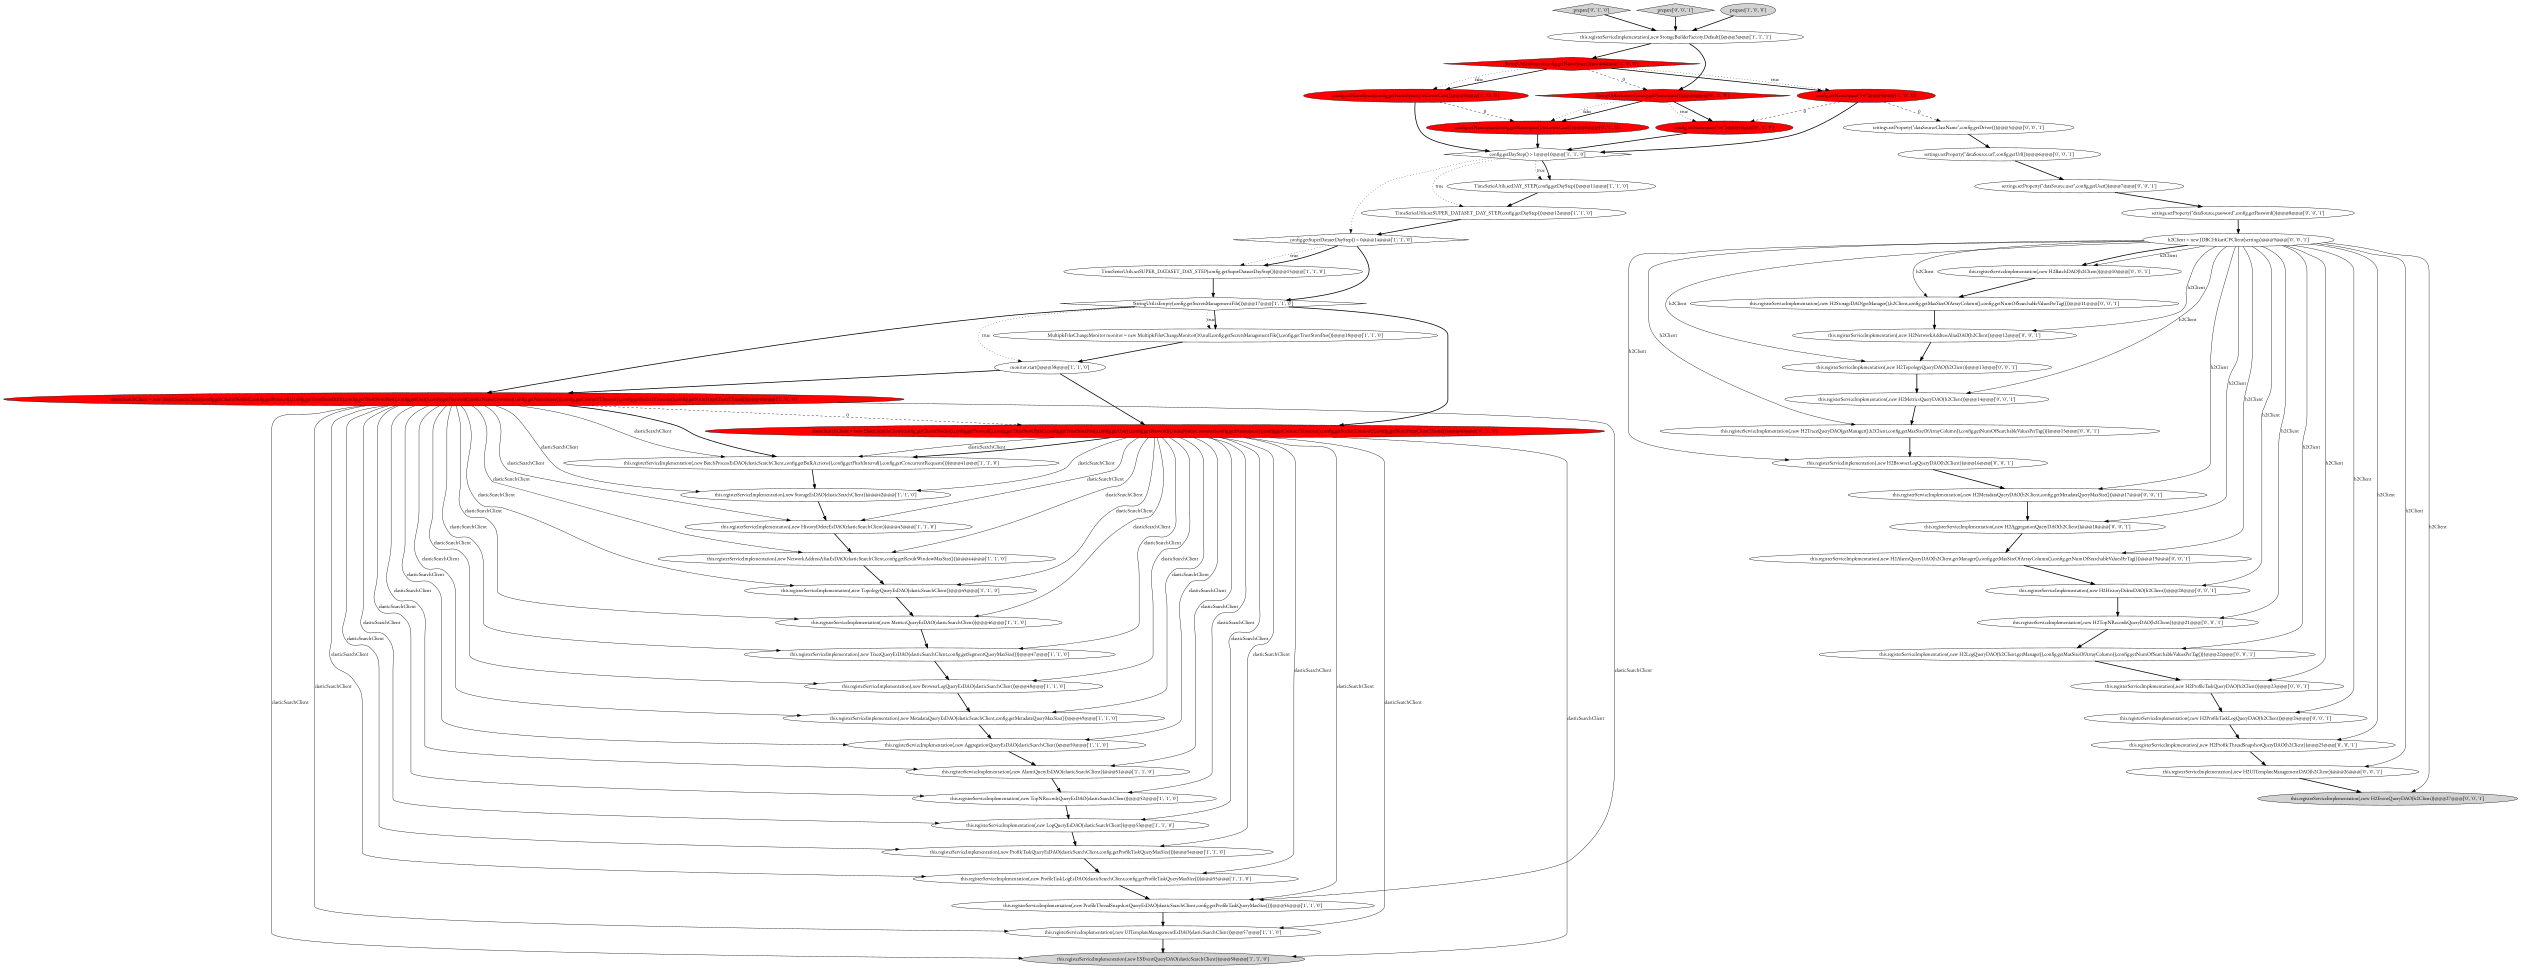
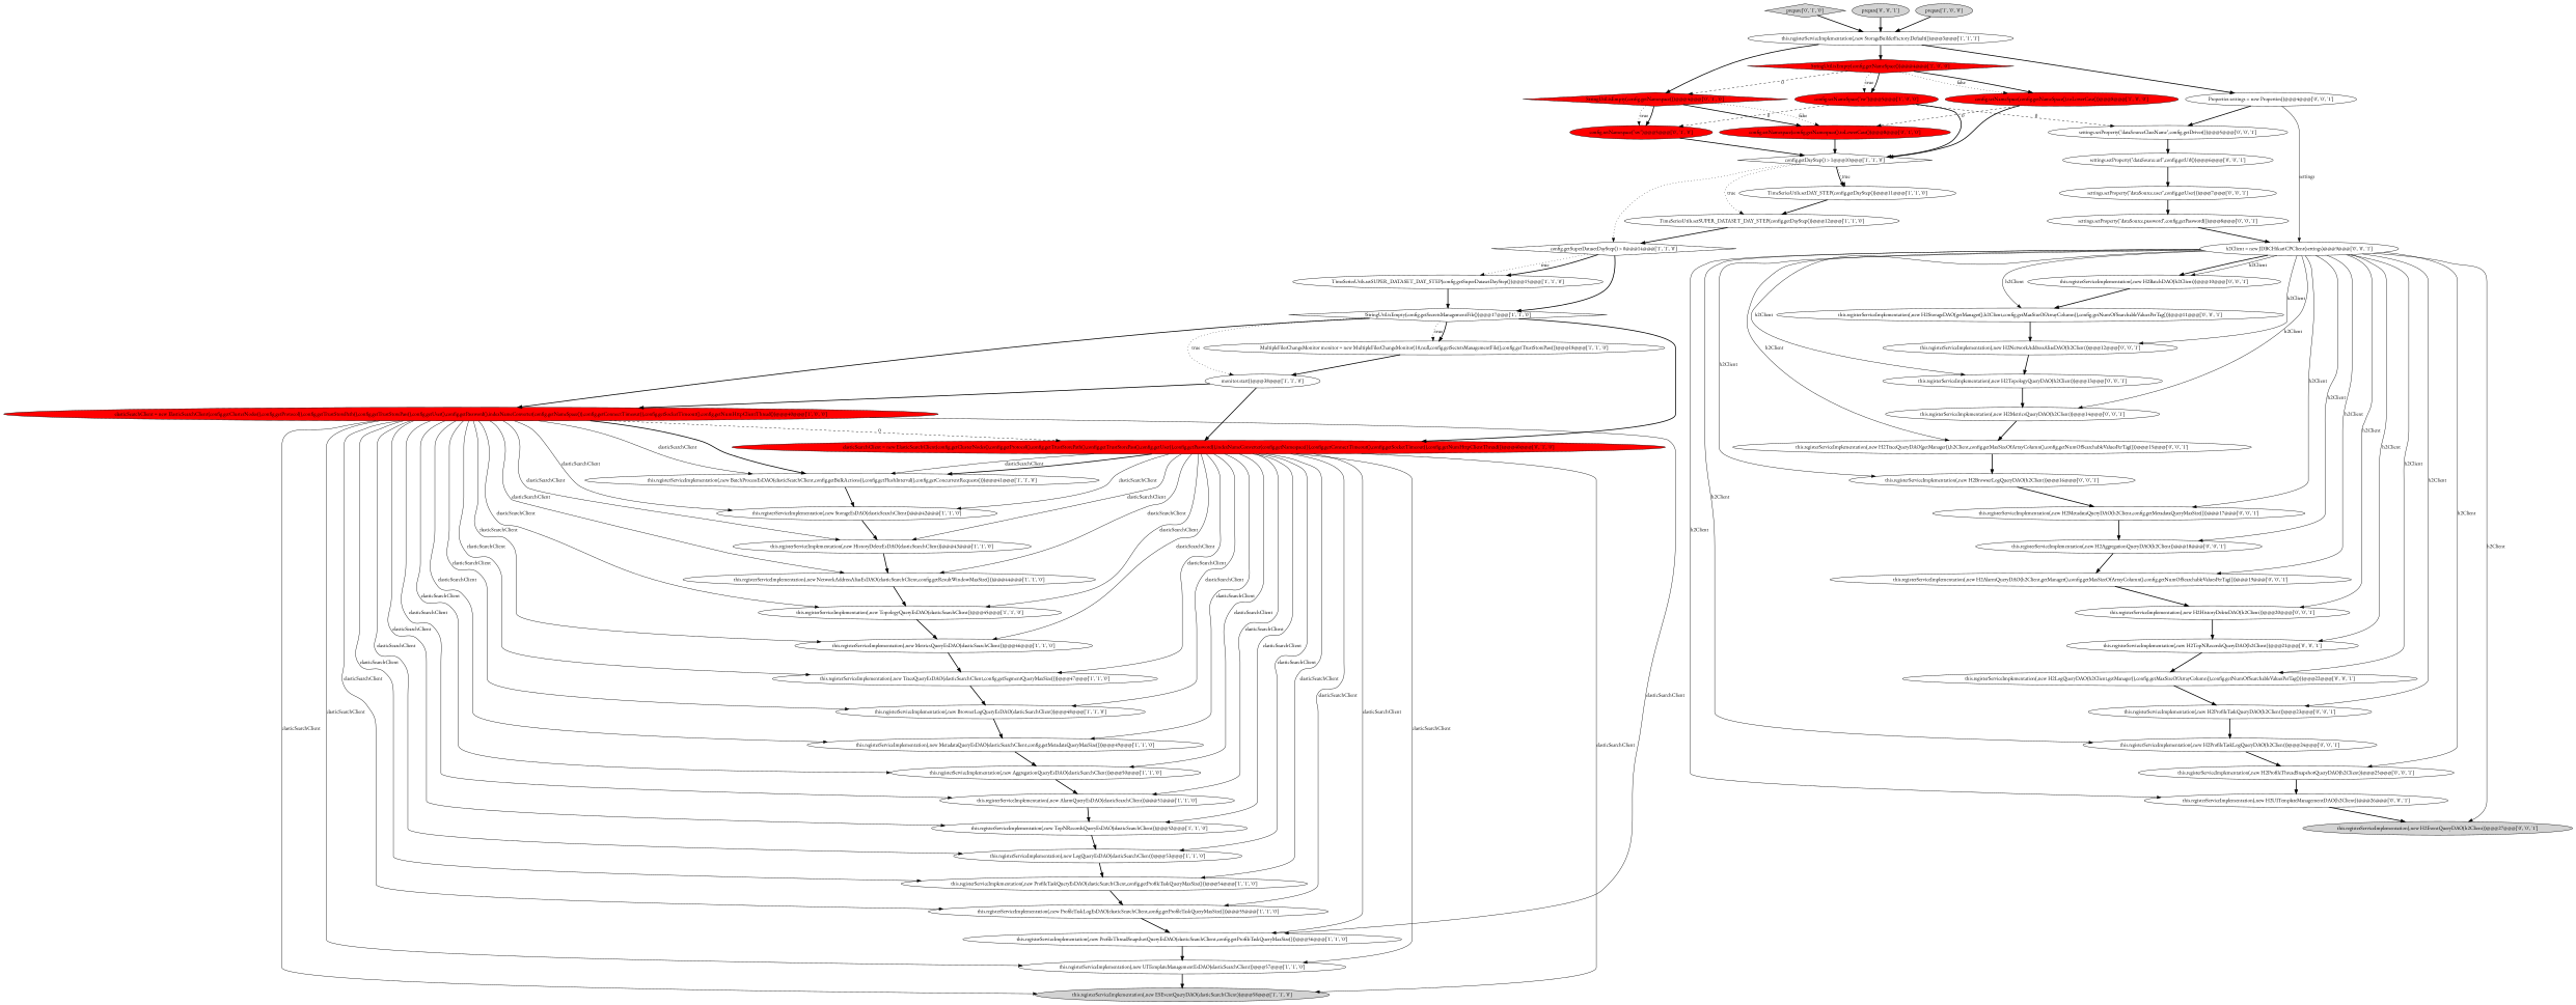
  digraph {
    fontname="EB Garamond"
    node [fillcolor=white fontname="EB Garamond" shape=ellipse style=filled]
    edge [fontname="EB Garamond" style=bold]
    n1 [label="this.registerServiceImplementation(,new HistoryDeleteEsDAO(elasticSearchClient))@@@43@@@['1', '1', '0']"]
    n2 [label="this.registerServiceImplementation(,new NetworkAddressAliasEsDAO(elasticSearchClient,config.getResultWindowMaxSize()))@@@44@@@['1', '1', '0']"]
    n3 [label="this.registerServiceImplementation(,new TopologyQueryEsDAO(elasticSearchClient))@@@45@@@['1', '1', '0']"]
    n4 [fillcolor=lightgray label="prepare['0', '1', '0']" shape=diamond]
    n5 [label="this.registerServiceImplementation(,new StorageBuilderFactory.Default())@@@3@@@['1', '1', '1']"]
    n6 [fillcolor=red label="StringUtil.isEmpty(config.getNameSpace())@@@4@@@['1', '0', '0']" shape=diamond]
    n7 [fillcolor=red label="StringUtil.isEmpty(config.getNamespace())@@@4@@@['0', '1', '0']" shape=diamond]
+   n8 [label="Properties settings = new Properties()@@@4@@@['0', '0', '1']"]
    n9 [label="this.registerServiceImplementation(,new H2NetworkAddressAliasDAO(h2Client))@@@12@@@['0', '0', '1']"]
    n10 [label="this.registerServiceImplementation(,new H2TopologyQueryDAO(h2Client))@@@13@@@['0', '0', '1']"]
    n11 [label="this.registerServiceImplementation(,new H2MetricsQueryDAO(h2Client))@@@14@@@['0', '0', '1']"]
    n12 [fillcolor=lightgray label="this.registerServiceImplementation(,new ESEventQueryDAO(elasticSearchClient))@@@58@@@['1', '1', '0']"]
    n13 [label="settings.setProperty(\"dataSource.password\",config.getPassword())@@@8@@@['0', '0', '1']"]
    n14 [label="h2Client = new JDBCHikariCPClient(settings)@@@9@@@['0', '0', '1']"]
    n15 [label="this.registerServiceImplementation(,new H2TraceQueryDAO(getManager(),h2Client,config.getMaxSizeOfArrayColumn(),config.getNumOfSearchableValuesPerTag()))@@@15@@@['0', '0', '1']"]
    n16 [label="this.registerServiceImplementation(,new H2BrowserLogQueryDAO(h2Client))@@@16@@@['0', '0', '1']"]
    n17 [label="this.registerServiceImplementation(,new H2ProfileThreadSnapshotQueryDAO(h2Client))@@@25@@@['0', '0', '1']"]
    n18 [label="this.registerServiceImplementation(,new H2UITemplateManagementDAO(h2Client))@@@26@@@['0', '0', '1']"]
    n19 [label="this.registerServiceImplementation(,new H2HistoryDeleteDAO(h2Client))@@@20@@@['0', '0', '1']"]
    n20 [label="this.registerServiceImplementation(,new H2TopNRecordsQueryDAO(h2Client))@@@21@@@['0', '0', '1']"]
    n21 [label="this.registerServiceImplementation(,new H2BatchDAO(h2Client))@@@10@@@['0', '0', '1']"]
    n22 [label="this.registerServiceImplementation(,new H2MetadataQueryDAO(h2Client,config.getMetadataQueryMaxSize()))@@@17@@@['0', '0', '1']"]
    n23 [label="this.registerServiceImplementation(,new H2ProfileTaskLogQueryDAO(h2Client))@@@24@@@['0', '0', '1']"]
    n24 [fillcolor=lightgray label="this.registerServiceImplementation(,new H2EventQueryDAO(h2Client))@@@27@@@['0', '0', '1']"]
    n25 [label="this.registerServiceImplementation(,new H2AggregationQueryDAO(h2Client))@@@18@@@['0', '0', '1']"]
    n26 [label="this.registerServiceImplementation(,new H2ProfileTaskQueryDAO(h2Client))@@@23@@@['0', '0', '1']"]
    n27 [label="this.registerServiceImplementation(,new H2LogQueryDAO(h2Client,getManager(),config.getMaxSizeOfArrayColumn(),config.getNumOfSearchableValuesPerTag()))@@@22@@@['0', '0', '1']"]
    n28 [label="this.registerServiceImplementation(,new H2StorageDAO(getManager(),h2Client,config.getMaxSizeOfArrayColumn(),config.getNumOfSearchableValuesPerTag()))@@@11@@@['0', '0', '1']"]
    n29 [label="this.registerServiceImplementation(,new H2AlarmQueryDAO(h2Client,getManager(),config.getMaxSizeOfArrayColumn(),config.getNumOfSearchableValuesPerTag()))@@@19@@@['0', '0', '1']"]
    n30 [fillcolor=red label="config.setNameSpace(config.getNameSpace().toLowerCase())@@@8@@@['1', '0', '0']"]
    n31 [fillcolor=red label="config.setNameSpace(\"sw\")@@@5@@@['1', '0', '0']"]
    n32 [label="config.getDayStep() > 1@@@10@@@['1', '1', '0']" shape=diamond]
    n33 [fillcolor=red label="config.setNamespace(config.getNamespace().toLowerCase())@@@8@@@['0', '1', '0']"]
    n34 [label="settings.setProperty(\"dataSourceClassName\",config.getDriver())@@@5@@@['0', '0', '1']"]
    n35 [fillcolor=red label="config.setNamespace(\"sw\")@@@5@@@['0', '1', '0']"]
    n36 [label="this.registerServiceImplementation(,new MetricsQueryEsDAO(elasticSearchClient))@@@46@@@['1', '1', '0']"]
    n37 [label="settings.setProperty(\"dataSource.user\",config.getUser())@@@7@@@['0', '0', '1']"]
-   n38 [fillcolor=lightgray label="prepare['0', '0', '1']" shape=diamond]
+   n38 [fillcolor=lightgray label="prepare['0', '0', '1']"]
    n39 [label="TimeSeriesUtils.setSUPER_DATASET_DAY_STEP(config.getDayStep())@@@12@@@['1', '1', '0']"]
    n40 [label="config.getSuperDatasetDayStep() > 0@@@14@@@['1', '1', '0']" shape=diamond]
    n41 [label="TimeSeriesUtils.setSUPER_DATASET_DAY_STEP(config.getSuperDatasetDayStep())@@@15@@@['1', '1', '0']"]
    n42 [label="!StringUtil.isEmpty(config.getSecretsManagementFile())@@@17@@@['1', '1', '0']" shape=diamond]
    n43 [label="this.registerServiceImplementation(,new MetadataQueryEsDAO(elasticSearchClient,config.getMetadataQueryMaxSize()))@@@49@@@['1', '1', '0']"]
    n44 [label="this.registerServiceImplementation(,new AggregationQueryEsDAO(elasticSearchClient))@@@50@@@['1', '1', '0']"]
    n45 [label="this.registerServiceImplementation(,new AlarmQueryEsDAO(elasticSearchClient))@@@51@@@['1', '1', '0']"]
    n46 [label="this.registerServiceImplementation(,new TraceQueryEsDAO(elasticSearchClient,config.getSegmentQueryMaxSize()))@@@47@@@['1', '1', '0']"]
    n47 [fillcolor=red label="elasticSearchClient = new ElasticSearchClient(config.getClusterNodes(),config.getProtocol(),config.getTrustStorePath(),config.getTrustStorePass(),config.getUser(),config.getPassword(),indexNameConverter(config.getNameSpace()),config.getConnectTimeout(),config.getSocketTimeout(),config.getNumHttpClientThread())@@@40@@@['1', '0', '0']"]
    n48 [fillcolor=red label="elasticSearchClient = new ElasticSearchClient(config.getClusterNodes(),config.getProtocol(),config.getTrustStorePath(),config.getTrustStorePass(),config.getUser(),config.getPassword(),indexNameConverter(config.getNamespace()),config.getConnectTimeout(),config.getSocketTimeout(),config.getNumHttpClientThread())@@@40@@@['0', '1', '0']"]
    n49 [label="monitor.start()@@@38@@@['1', '1', '0']"]
    n50 [label="MultipleFilesChangeMonitor monitor = new MultipleFilesChangeMonitor(10,null,config.getSecretsManagementFile(),config.getTrustStorePass())@@@18@@@['1', '1', '0']"]
    n51 [label="this.registerServiceImplementation(,new ProfileTaskLogEsDAO(elasticSearchClient,config.getProfileTaskQueryMaxSize()))@@@55@@@['1', '1', '0']"]
    n52 [label="this.registerServiceImplementation(,new BrowserLogQueryEsDAO(elasticSearchClient))@@@48@@@['1', '1', '0']"]
    n53 [label="this.registerServiceImplementation(,new ProfileThreadSnapshotQueryEsDAO(elasticSearchClient,config.getProfileTaskQueryMaxSize()))@@@56@@@['1', '1', '0']"]
    n54 [label="this.registerServiceImplementation(,new LogQueryEsDAO(elasticSearchClient))@@@53@@@['1', '1', '0']"]
    n55 [label="this.registerServiceImplementation(,new StorageEsDAO(elasticSearchClient))@@@42@@@['1', '1', '0']"]
    n56 [label="this.registerServiceImplementation(,new UITemplateManagementEsDAO(elasticSearchClient))@@@57@@@['1', '1', '0']"]
    n57 [label="this.registerServiceImplementation(,new TopNRecordsQueryEsDAO(elasticSearchClient))@@@52@@@['1', '1', '0']"]
    n58 [label="this.registerServiceImplementation(,new ProfileTaskQueryEsDAO(elasticSearchClient,config.getProfileTaskQueryMaxSize()))@@@54@@@['1', '1', '0']"]
    n59 [label="this.registerServiceImplementation(,new BatchProcessEsDAO(elasticSearchClient,config.getBulkActions(),config.getFlushInterval(),config.getConcurrentRequests()))@@@41@@@['1', '1', '0']"]
    n60 [label="TimeSeriesUtils.setDAY_STEP(config.getDayStep())@@@11@@@['1', '1', '0']"]
    n61 [label="settings.setProperty(\"dataSource.url\",config.getUrl())@@@6@@@['0', '0', '1']"]
    n62 [fillcolor=lightgray label="prepare['1', '0', '0']"]
    n1 -> n2
    n2 -> n3
    n3 -> n36
    n4 -> n5
    n5 -> n6
    n5 -> n7
+   n5 -> n8
    n6 -> n7 [label=0 style=dashed]
    n6 -> n30
    n6 -> n30 [label=false style=dotted]
    n6 -> n31
    n6 -> n31 [label=true style=dotted]
    n7 -> n33
    n7 -> n33 [label=false style=dotted]
    n7 -> n35
    n7 -> n35 [label=true style=dotted]
+   n8 -> n14 [label=settings style=solid]
+   n8 -> n34
    n9 -> n10
    n10 -> n11
    n11 -> n15
    n13 -> n14
    n14 -> n9 [label=h2Client style=solid]
    n14 -> n10 [label=h2Client style=solid]
    n14 -> n11 [label=h2Client style=solid]
    n14 -> n15 [label=h2Client style=solid]
    n14 -> n16 [label=h2Client style=solid]
    n14 -> n17 [label=h2Client style=solid]
    n14 -> n18 [label=h2Client style=solid]
    n14 -> n19 [label=h2Client style=solid]
    n14 -> n20 [label=h2Client style=solid]
    n14 -> n21
    n14 -> n21 [label=h2Client style=solid]
    n14 -> n22 [label=h2Client style=solid]
    n14 -> n23 [label=h2Client style=solid]
    n14 -> n24 [label=h2Client style=solid]
    n14 -> n25 [label=h2Client style=solid]
    n14 -> n26 [label=h2Client style=solid]
    n14 -> n27 [label=h2Client style=solid]
    n14 -> n28 [label=h2Client style=solid]
    n14 -> n29 [label=h2Client style=solid]
    n15 -> n16
    n16 -> n22
    n17 -> n18
    n18 -> n24
    n19 -> n20
    n20 -> n27
    n21 -> n28
    n22 -> n25
    n23 -> n17
    n25 -> n29
    n26 -> n23
    n27 -> n26
    n28 -> n9
    n29 -> n19
    n30 -> n32
    n30 -> n33 [label=0 style=dashed]
    n31 -> n32
    n31 -> n34 [label=0 style=dashed]
    n31 -> n35 [label=0 style=dashed]
    n32 -> n39 [label=true style=dotted]
    n32 -> n40 [style=dotted]
    n32 -> n60
    n32 -> n60 [label=true style=dotted]
    n33 -> n32
    n34 -> n61
    n35 -> n32
    n36 -> n46
    n37 -> n13
    n38 -> n5
    n39 -> n40
    n40 -> n41 [label=true style=dotted]
    n40 -> n41
    n40 -> n42
    n41 -> n42
    n42 -> n47
    n42 -> n48
    n42 -> n49 [label=true style=dotted]
    n42 -> n50 [label=true style=dotted]
    n42 -> n50
    n43 -> n44
    n44 -> n45
    n45 -> n57
    n46 -> n52
    n47 -> n1 [label=elasticSearchClient style=solid]
    n47 -> n2 [label=elasticSearchClient style=solid]
    n47 -> n3 [label=elasticSearchClient style=solid]
    n47 -> n12 [label=elasticSearchClient style=solid]
    n47 -> n36 [label=elasticSearchClient style=solid]
    n47 -> n43 [label=elasticSearchClient style=solid]
    n47 -> n44 [label=elasticSearchClient style=solid]
    n47 -> n45 [label=elasticSearchClient style=solid]
    n47 -> n46 [label=elasticSearchClient style=solid]
    n47 -> n48 [label=0 style=dashed]
    n47 -> n51 [label=elasticSearchClient style=solid]
    n47 -> n52 [label=elasticSearchClient style=solid]
    n47 -> n53 [label=elasticSearchClient style=solid]
    n47 -> n54 [label=elasticSearchClient style=solid]
    n47 -> n55 [label=elasticSearchClient style=solid]
    n47 -> n56 [label=elasticSearchClient style=solid]
    n47 -> n57 [label=elasticSearchClient style=solid]
    n47 -> n58 [label=elasticSearchClient style=solid]
    n47 -> n59 [label=elasticSearchClient style=solid]
    n47 -> n59
    n48 -> n1 [label=elasticSearchClient style=solid]
    n48 -> n2 [label=elasticSearchClient style=solid]
    n48 -> n3 [label=elasticSearchClient style=solid]
    n48 -> n12 [label=elasticSearchClient style=solid]
    n48 -> n36 [label=elasticSearchClient style=solid]
    n48 -> n43 [label=elasticSearchClient style=solid]
    n48 -> n44 [label=elasticSearchClient style=solid]
    n48 -> n45 [label=elasticSearchClient style=solid]
    n48 -> n46 [label=elasticSearchClient style=solid]
    n48 -> n51 [label=elasticSearchClient style=solid]
    n48 -> n52 [label=elasticSearchClient style=solid]
    n48 -> n53 [label=elasticSearchClient style=solid]
    n48 -> n54 [label=elasticSearchClient style=solid]
    n48 -> n55 [label=elasticSearchClient style=solid]
    n48 -> n56 [label=elasticSearchClient style=solid]
    n48 -> n57 [label=elasticSearchClient style=solid]
    n48 -> n58 [label=elasticSearchClient style=solid]
    n48 -> n59 [label=elasticSearchClient style=solid]
    n48 -> n59
    n49 -> n47
    n49 -> n48
    n50 -> n49
    n51 -> n53
    n52 -> n43
    n53 -> n56
    n54 -> n58
    n55 -> n1
    n56 -> n12
    n57 -> n54
    n58 -> n51
    n59 -> n55
    n60 -> n39
    n61 -> n37
    n62 -> n5
  }
